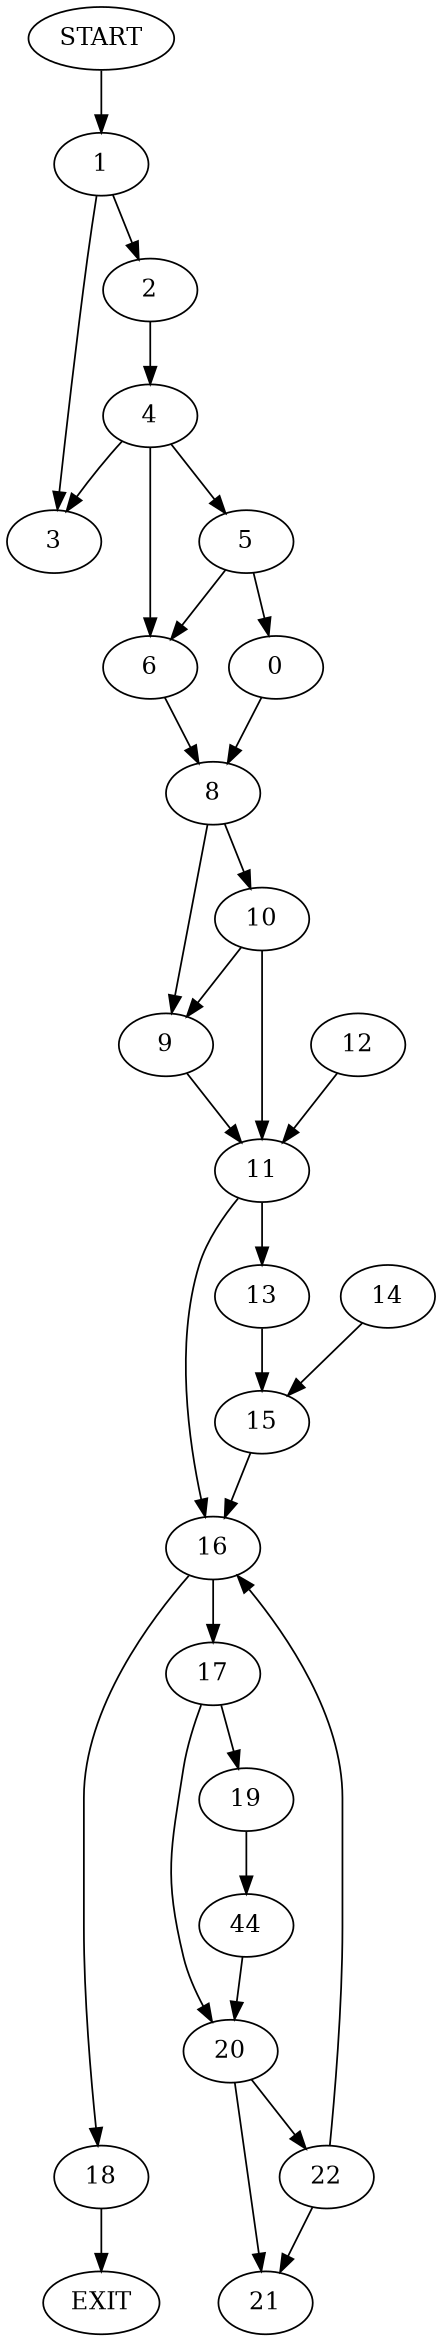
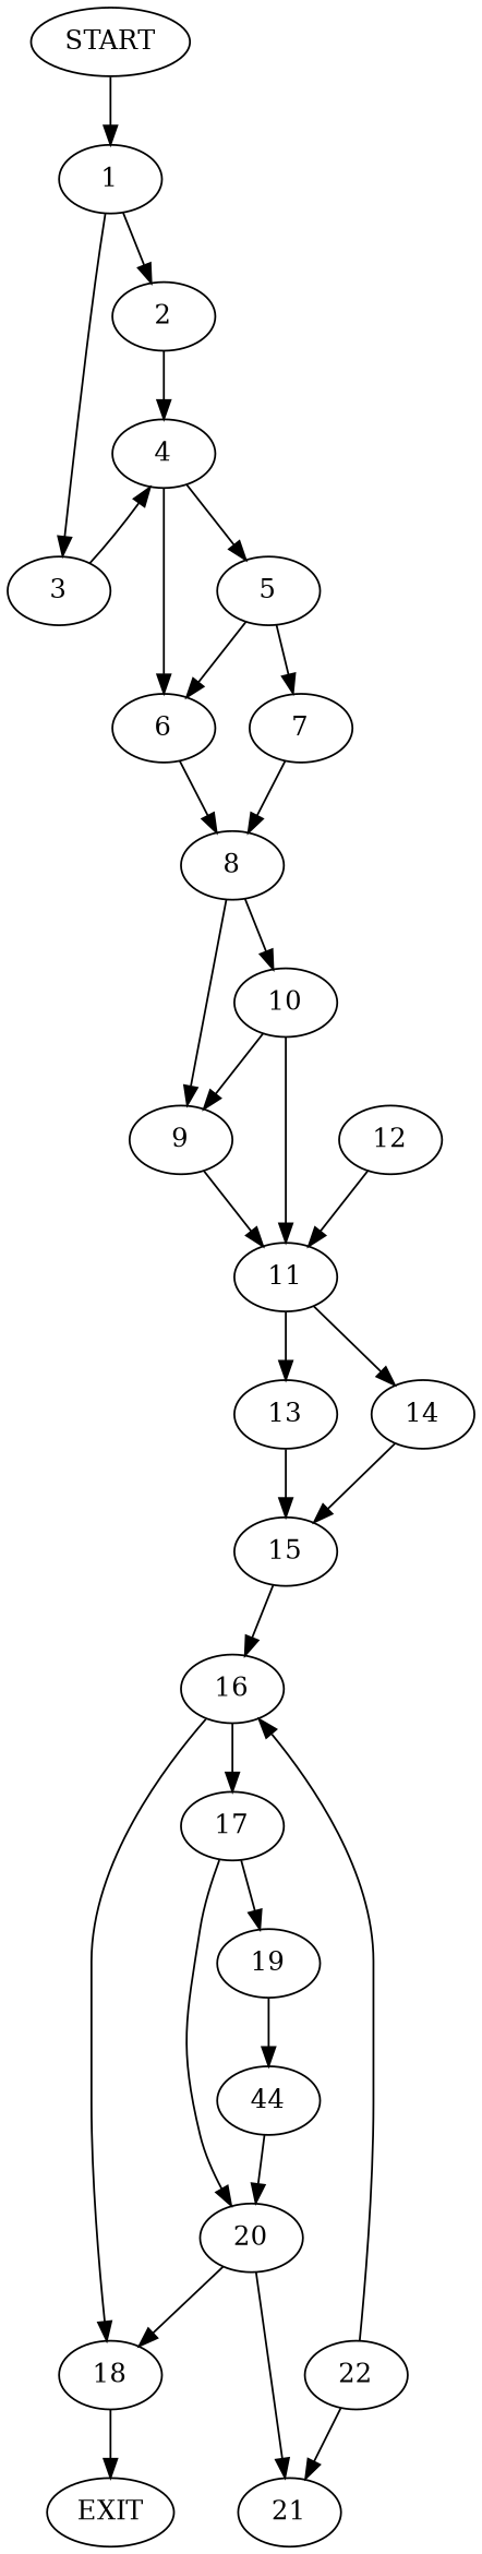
  digraph {
    n1 [label=START]
    1
    2
    3
    n5 [label=EXIT]
    4
    5
    6
-   7 [label=0]
+   7
    8
    9
    10
    11
    13
    14
    12
    15
    16
    17
    18
    19
    20
    n23 [label=44]
    21
    22
    n1 -> 1
    1 -> 2
    1 -> 3
    2 -> 4
-   4 -> 3
+   3 -> 4
    4 -> 5
    4 -> 6
    5 -> 6
    5 -> 7
    6 -> 8
    7 -> 8
    8 -> 9
    8 -> 10
    9 -> 11
    10 -> 9
    10 -> 11
    11 -> 13
-   11 -> 16
+   11 -> 14
    13 -> 15
    14 -> 15
    12 -> 11
    15 -> 16
    16 -> 17
    16 -> 18
    17 -> 19
    17 -> 20
    18 -> n5
    19 -> n23
    20 -> 21
-   20 -> 22
+   20 -> 18
    n23 -> 20
    22 -> 16
    22 -> 21
  }
